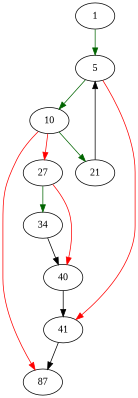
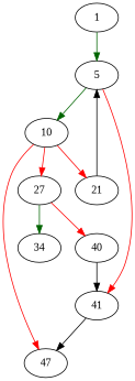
  strict digraph {
    fontname="Liberation Serif"
    node [fontname="Liberation Serif"]
    edge [fontname="Liberation Serif"]
    1 [entry=true]
    5
    10
    41
-   47 [label=87]
+   47
    21
    27
    34
    40
    1 -> 5 [color=darkgreen cond=true]
    5 -> 10 [color=darkgreen cond=true]
    5 -> 41 [color=red cond=false]
    10 -> 47 [color=red cond=false]
-   10 -> 21 [color=darkgreen cond=true]
+   10 -> 21 [color=red cond=true]
    10 -> 27 [color=red cond=false]
    41 -> 47
    21 -> 5
    27 -> 34 [color=darkgreen cond=true]
    27 -> 40 [color=red cond=false]
-   34 -> 40
    40 -> 41
  }
